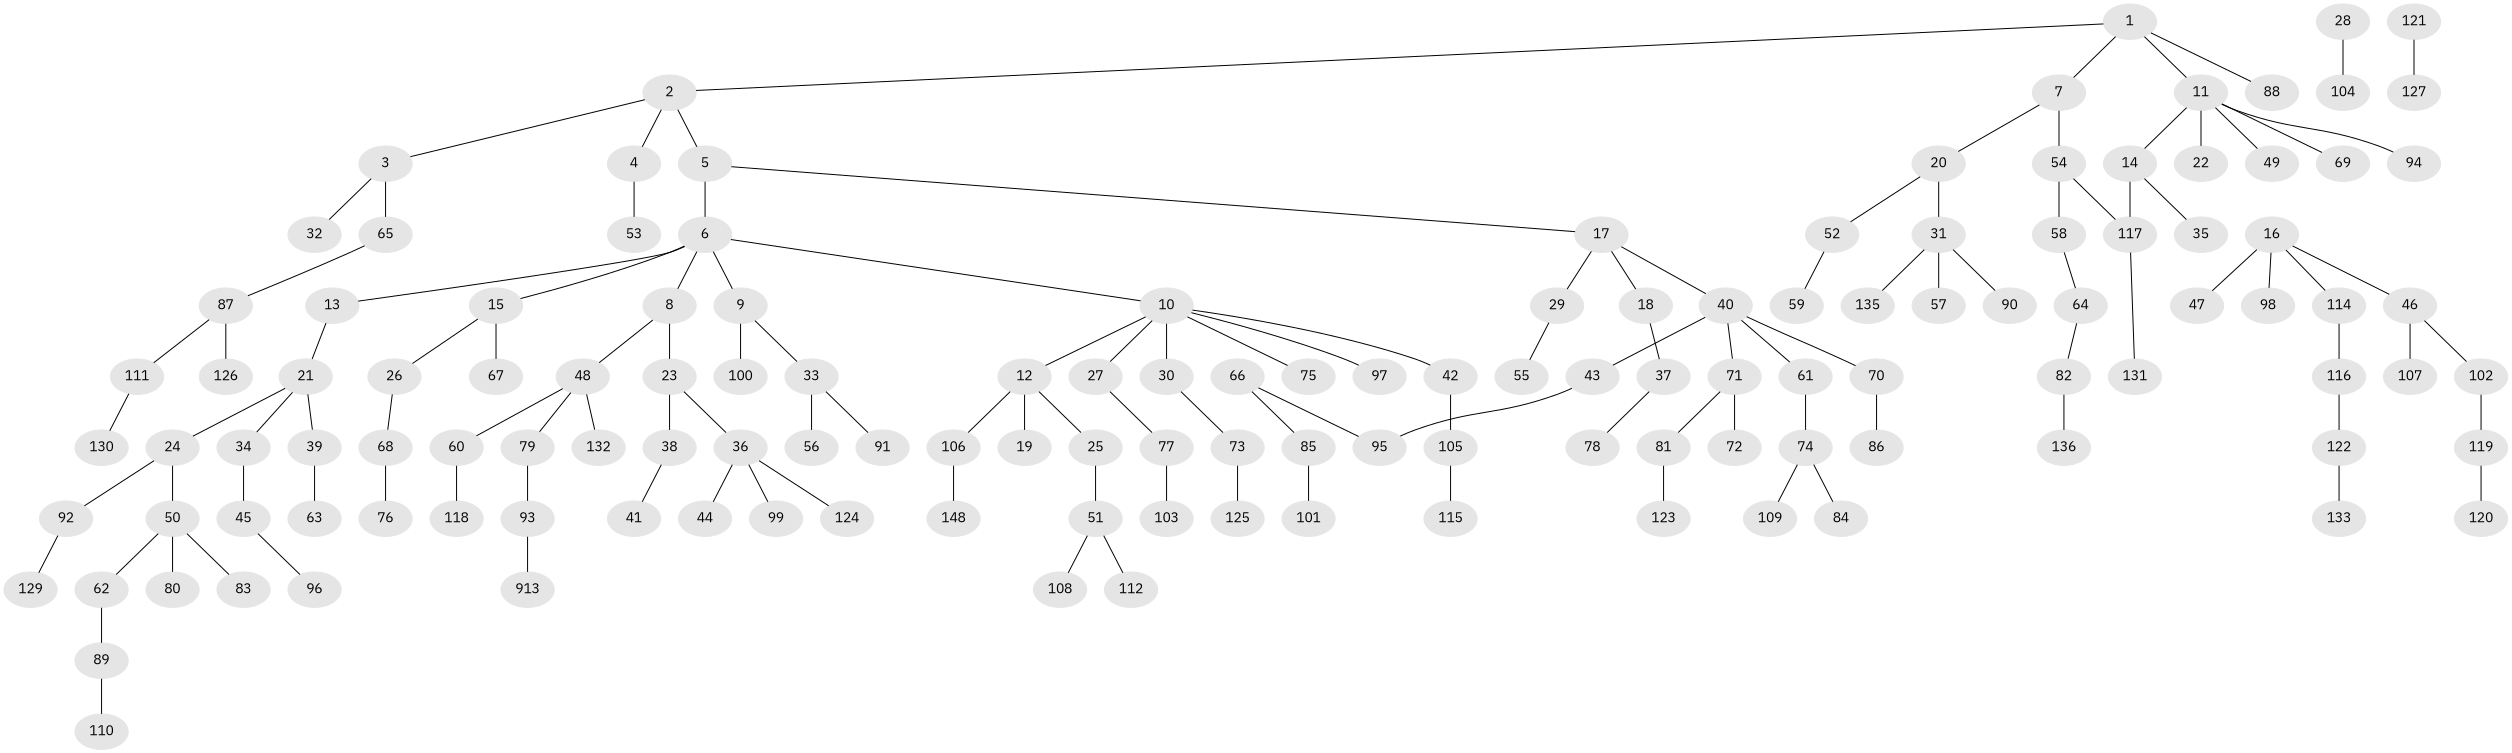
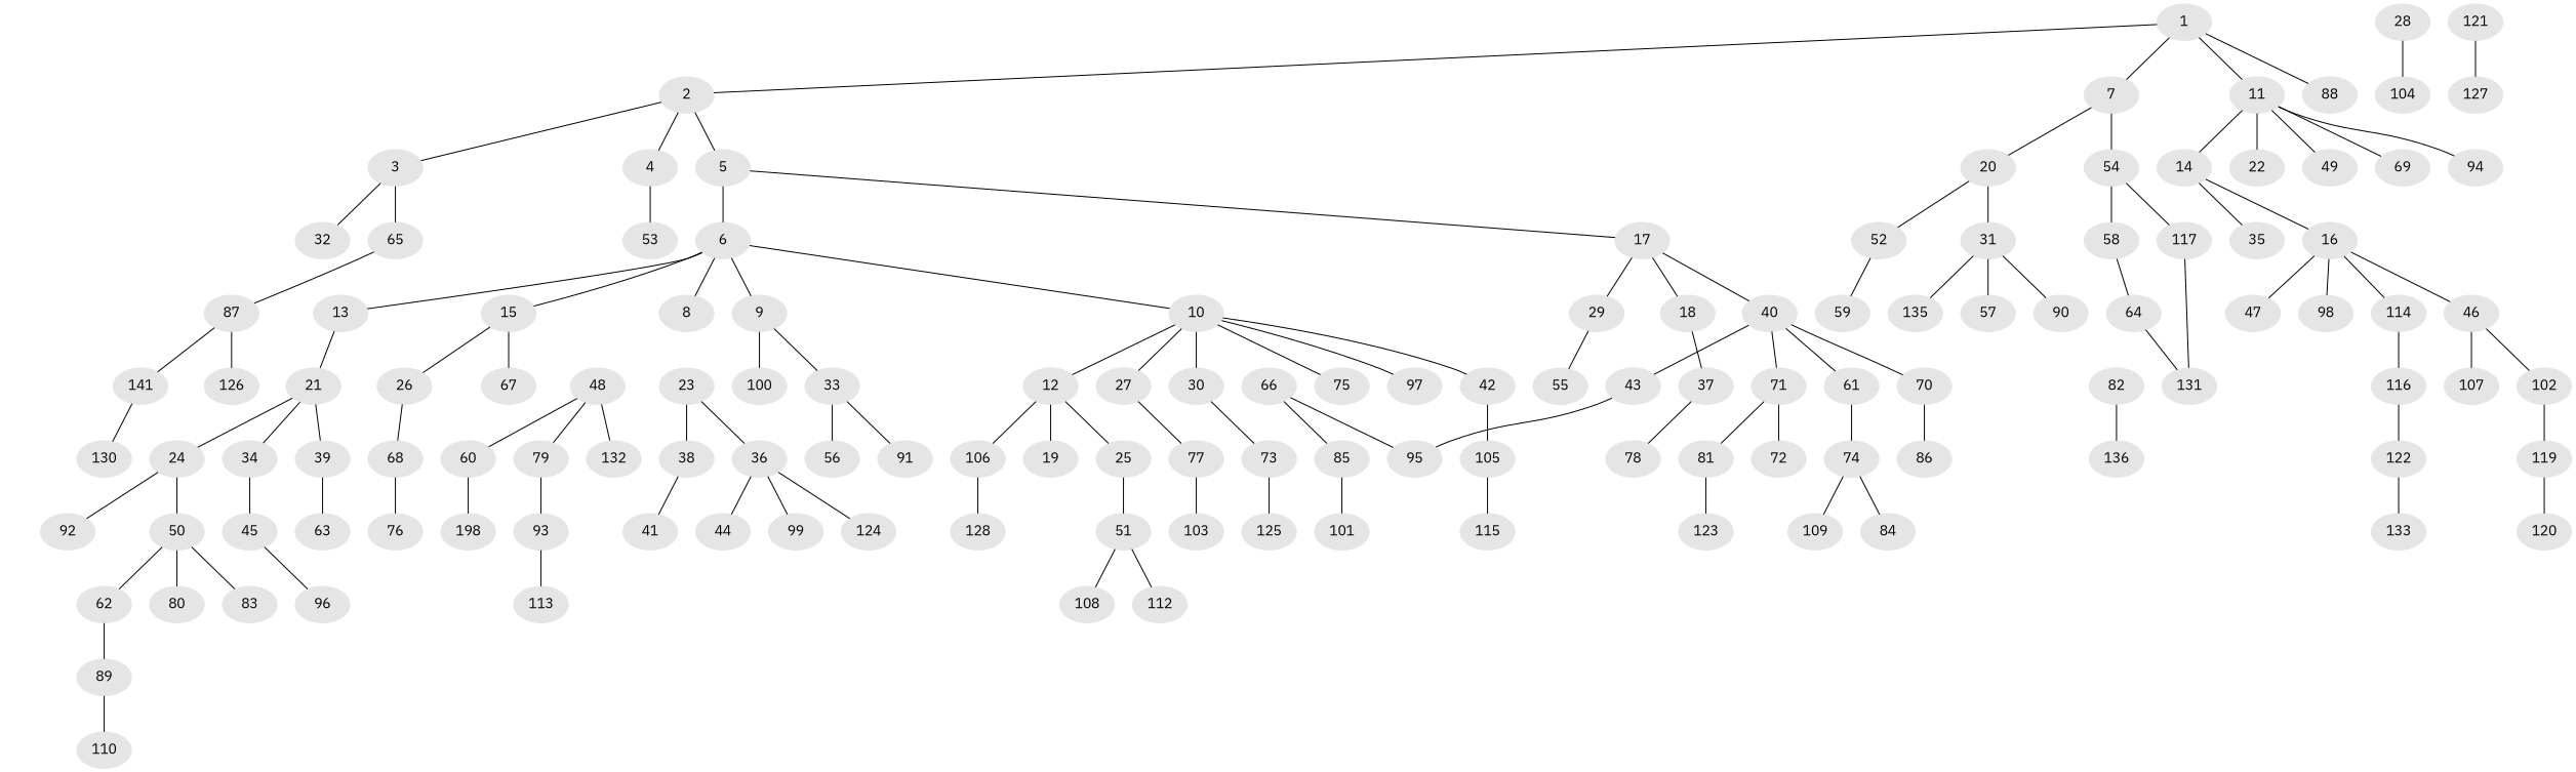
  graph {
    fontname="IBM Plex Sans"
    node [color=gray90 fontname="IBM Plex Sans" style=filled]
    edge [fontname="IBM Plex Sans"]
    1
    2
    7
    11
    88
    3
    4
    5
    20
    54
    14
    22
    49
    69
    94
    32
    65
    53
    6
    17
    87
    8
    9
    10
    13
    15
    18
    29
    40
    23
    48
    33
    100
    12
    27
    30
    42
    75
    97
    21
    26
    67
    31
    52
    58
    117
    36
    38
    60
    79
    132
    56
    91
    19
    25
    106
    77
    73
    105
    16
    35
    51
-   128 [label=148]
+   128
    24
    34
    39
    46
    47
    98
    114
    68
    102
    107
    116
    37
    55
    43
    61
    70
    71
    78
    57
    90
    135
    59
    50
    92
    45
    63
    44
    99
    124
    41
    62
    80
    83
-   129
    108
    112
    76
    28
    104
    103
    125
    96
    95
    74
    86
    72
    81
    115
    66
    85
    119
-   118
+   118 [label=198]
    93
    89
    64
    131
    82
    84
    109
    110
    136
-   111
+   111 [label=141]
    126
    101
    123
    121
    127
-   113 [label=913]
+   113
    130
    120
    122
    133
    1 -- 2
    1 -- 7
    1 -- 11
    1 -- 88
    2 -- 3
    2 -- 4
    2 -- 5
    7 -- 20
    7 -- 54
    11 -- 14
    11 -- 22
    11 -- 49
    11 -- 69
    11 -- 94
    3 -- 32
    3 -- 65
    4 -- 53
    5 -- 6
    5 -- 17
    20 -- 31
    20 -- 52
    54 -- 58
    54 -- 117
-   14 -- 117
+   14 -- 16
    14 -- 35
    65 -- 87
    6 -- 8
    6 -- 9
    6 -- 10
    6 -- 13
    6 -- 15
    17 -- 18
    17 -- 29
    17 -- 40
    87 -- 111
    87 -- 126
-   8 -- 23
-   8 -- 48
    9 -- 33
    9 -- 100
    10 -- 12
    10 -- 27
    10 -- 30
    10 -- 42
    10 -- 75
    10 -- 97
    13 -- 21
    15 -- 26
    15 -- 67
    18 -- 37
    29 -- 55
    40 -- 43
    40 -- 61
    40 -- 70
    40 -- 71
    23 -- 36
    23 -- 38
    48 -- 60
    48 -- 79
    48 -- 132
    33 -- 56
    33 -- 91
    12 -- 19
    12 -- 25
    12 -- 106
    27 -- 77
    30 -- 73
    42 -- 105
    21 -- 24
    21 -- 34
    21 -- 39
    26 -- 68
    31 -- 57
    31 -- 90
    31 -- 135
    52 -- 59
    58 -- 64
    117 -- 131
    36 -- 44
    36 -- 99
    36 -- 124
    38 -- 41
    60 -- 118
    79 -- 93
    25 -- 51
    106 -- 128
    77 -- 103
    73 -- 125
    105 -- 115
    16 -- 46
    16 -- 47
    16 -- 98
    16 -- 114
    51 -- 108
    51 -- 112
    24 -- 50
    24 -- 92
    34 -- 45
    39 -- 63
    46 -- 102
    46 -- 107
    114 -- 116
    68 -- 76
    102 -- 119
    116 -- 122
    37 -- 78
    43 -- 95
    61 -- 74
    70 -- 86
    71 -- 72
    71 -- 81
    50 -- 62
    50 -- 80
    50 -- 83
-   92 -- 129
    45 -- 96
    62 -- 89
    28 -- 104
    74 -- 84
    74 -- 109
    81 -- 123
    66 -- 95
    66 -- 85
    85 -- 101
    119 -- 120
    93 -- 113
    89 -- 110
-   64 -- 82
+   64 -- 131
    82 -- 136
    111 -- 130
    121 -- 127
    122 -- 133
  }
